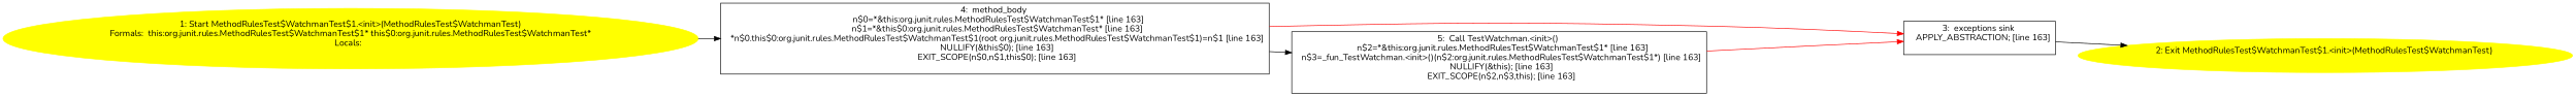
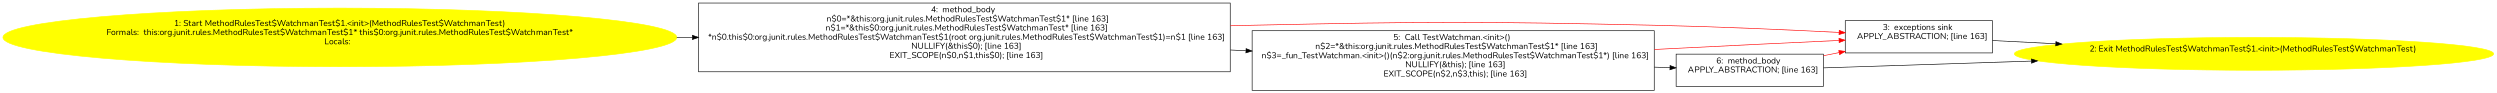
  digraph {
    rankdir=LR
    fontname=Nunito
    node [fontname=Nunito shape=box]
    edge [fontname=Nunito]
    n1 [color=yellow label="1: Start MethodRulesTest$WatchmanTest$1.<init>(MethodRulesTest$WatchmanTest)\nFormals:  this:org.junit.rules.MethodRulesTest$WatchmanTest$1* this$0:org.junit.rules.MethodRulesTest$WatchmanTest*\nLocals:  \n  " style=filled shape=""]
    n2 [label="4:  method_body \n   n$0=*&this:org.junit.rules.MethodRulesTest$WatchmanTest$1* [line 163]\n  n$1=*&this$0:org.junit.rules.MethodRulesTest$WatchmanTest* [line 163]\n  *n$0.this$0:org.junit.rules.MethodRulesTest$WatchmanTest$1(root org.junit.rules.MethodRulesTest$WatchmanTest$1)=n$1 [line 163]\n  NULLIFY(&this$0); [line 163]\n  EXIT_SCOPE(n$0,n$1,this$0); [line 163]\n "]
    n3 [label="3:  exceptions sink \n   APPLY_ABSTRACTION; [line 163]\n "]
    n4 [label="5:  Call TestWatchman.<init>() \n   n$2=*&this:org.junit.rules.MethodRulesTest$WatchmanTest$1* [line 163]\n  n$3=_fun_TestWatchman.<init>()(n$2:org.junit.rules.MethodRulesTest$WatchmanTest$1*) [line 163]\n  NULLIFY(&this); [line 163]\n  EXIT_SCOPE(n$2,n$3,this); [line 163]\n "]
    n5 [color=yellow label="2: Exit MethodRulesTest$WatchmanTest$1.<init>(MethodRulesTest$WatchmanTest) \n  " style=filled shape=""]
+   n6 [label="6:  method_body \n   APPLY_ABSTRACTION; [line 163]\n "]
    n1 -> n2
    n2 -> n3 [color=red]
    n2 -> n4
    n3 -> n5
    n4 -> n3 [color=red]
+   n4 -> n6
+   n6 -> n3 [color=red]
+   n6 -> n5
  }
